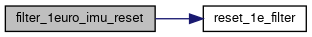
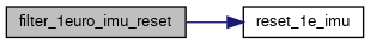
  digraph {
    rankdir=LR
    node [color=black fontname=FreeSans fontsize=10 shape=record style=filled]
    n1 [fillcolor=grey75 fontcolor=black height=0.2 label=filter_1euro_imu_reset width=0.4]
-   n2 [fillcolor=white height=0.2 label=reset_1e_filter width=0.4]
+   n2 [fillcolor=white height=0.2 label=reset_1e_imu width=0.4]
    n1 -> n2 [color=midnightblue fontname=FreeSans fontsize=10 labelfontname=FreeSans labelfontsize=10 style=solid]
  }
